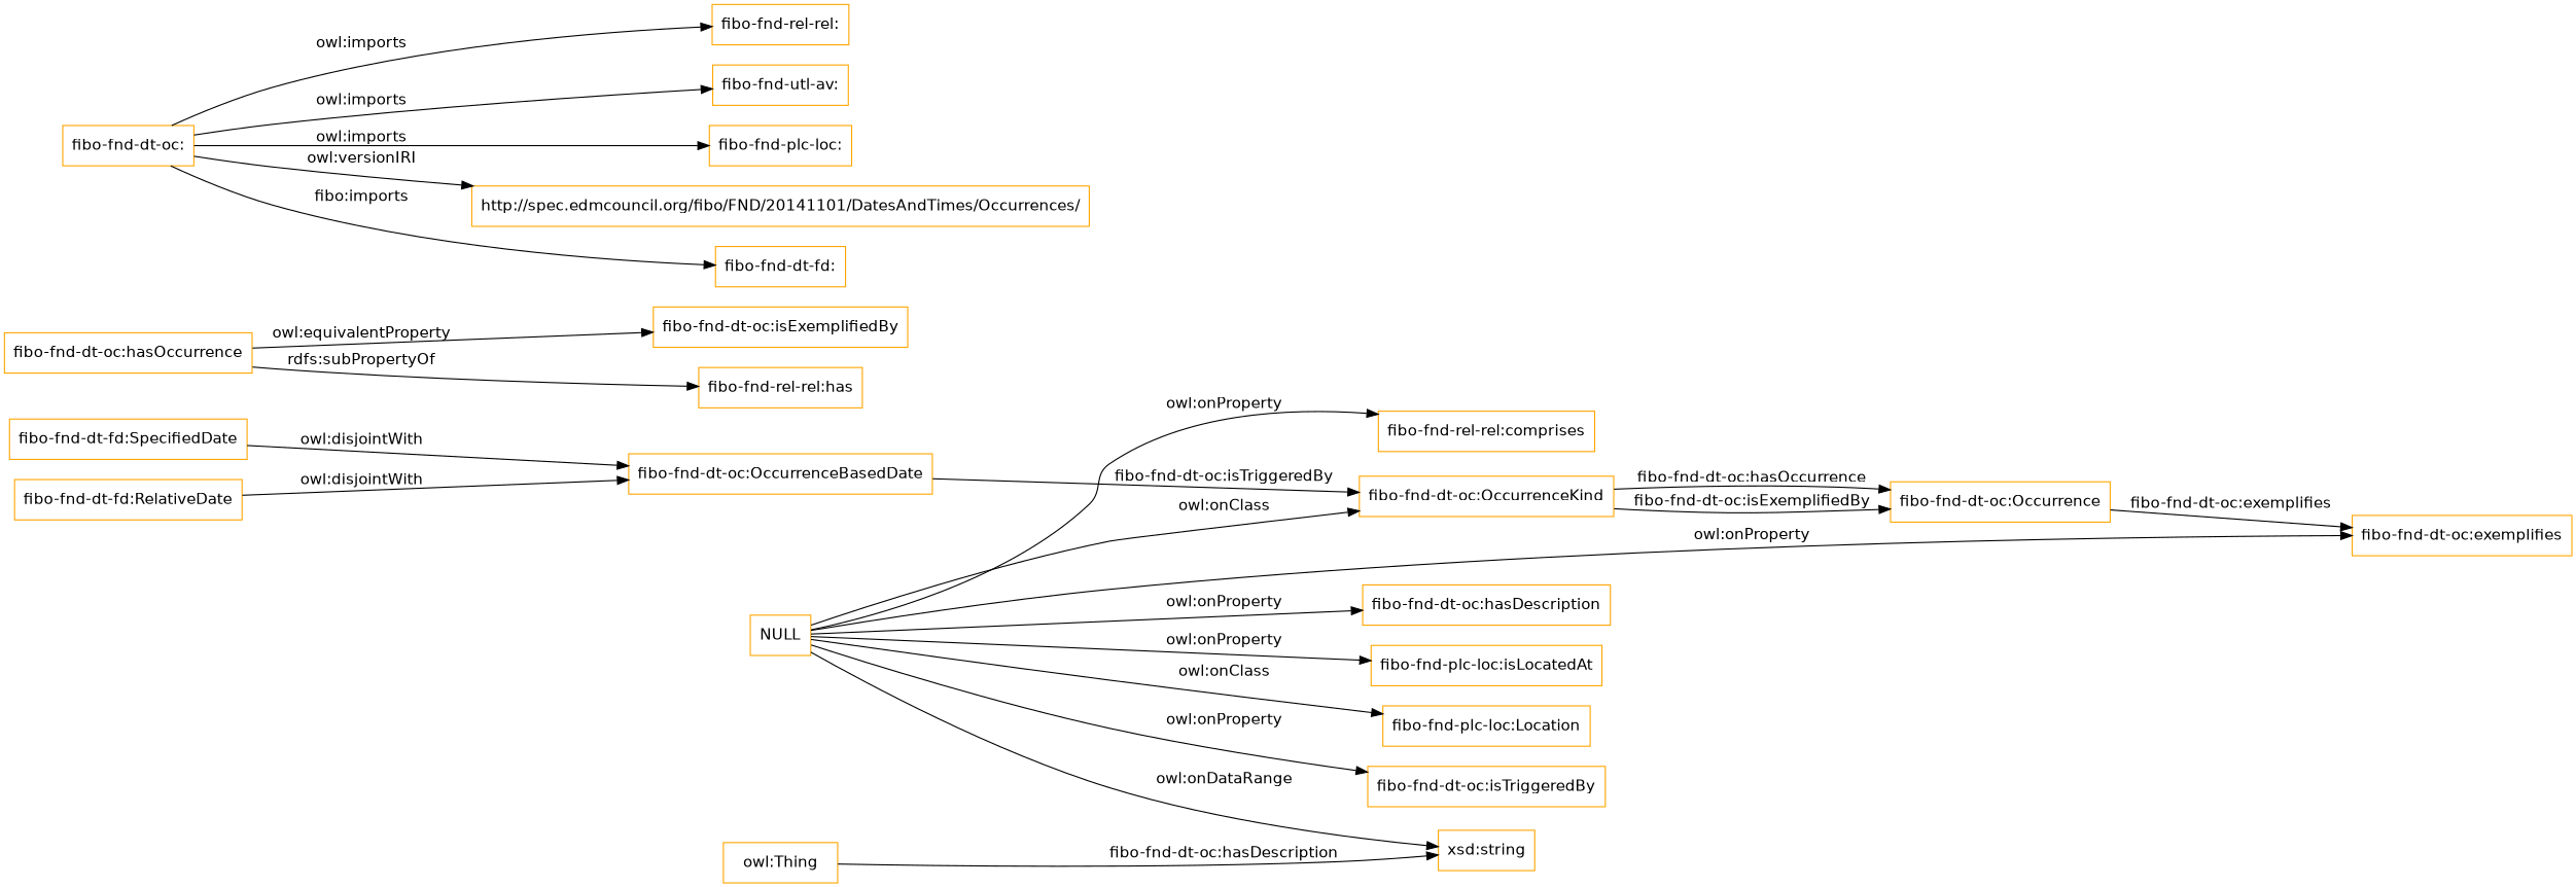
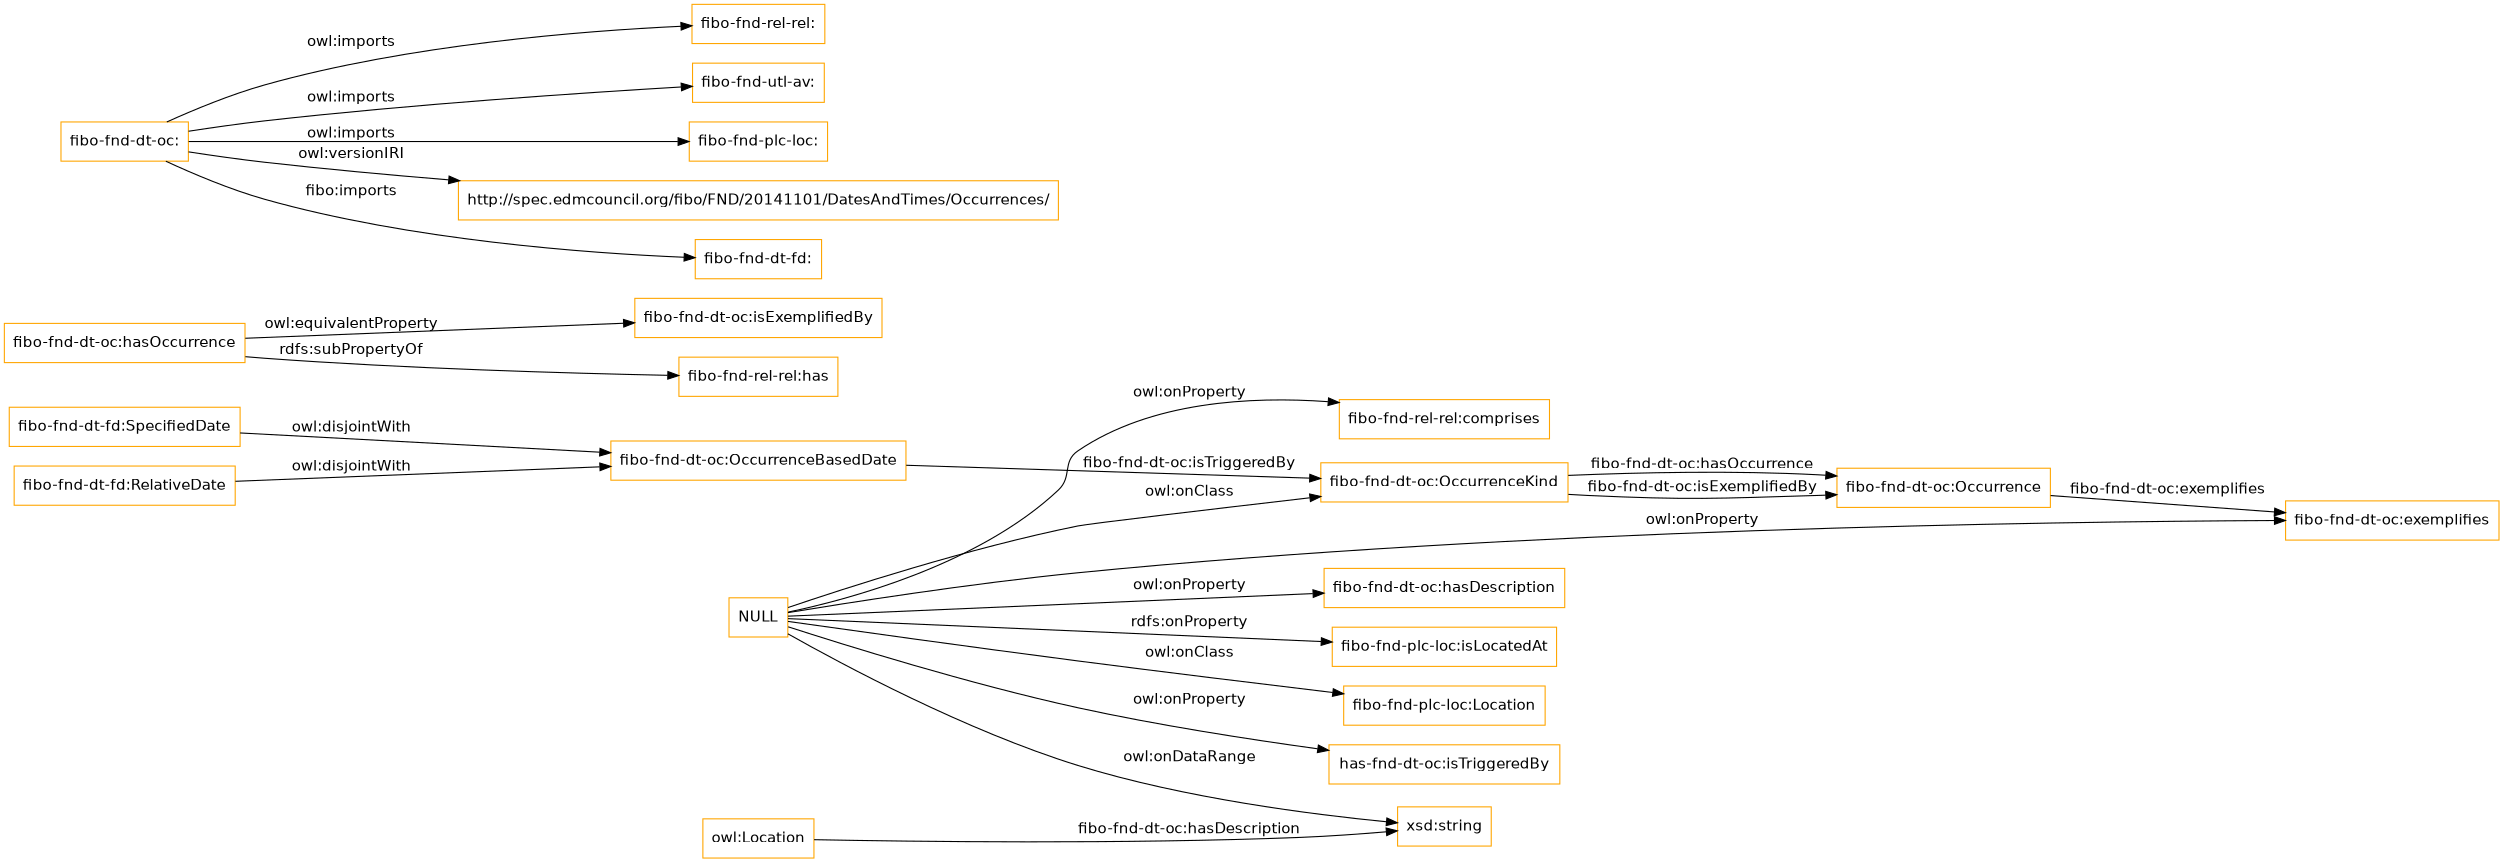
  digraph {
    fontname="DejaVu Sans"
    rankdir=LR
    node [color=orange fontname="DejaVu Sans" shape=rectangle]
    edge [fontname="DejaVu Sans"]
    "fibo-fnd-dt-oc:OccurrenceKind"
    "fibo-fnd-dt-oc:Occurrence"
    "fibo-fnd-dt-oc:exemplifies"
    "fibo-fnd-dt-oc:OccurrenceBasedDate"
    "fibo-fnd-dt-fd:SpecifiedDate"
    "fibo-fnd-dt-fd:RelativeDate"
    "fibo-fnd-dt-oc:hasOccurrence"
    "fibo-fnd-dt-oc:isExemplifiedBy"
    "fibo-fnd-rel-rel:has"
    NULL
    "fibo-fnd-dt-oc:hasDescription"
    "xsd:string"
    "fibo-fnd-plc-loc:isLocatedAt"
    "fibo-fnd-plc-loc:Location"
-   "fibo-fnd-dt-oc:isTriggeredBy"
+   "fibo-fnd-dt-oc:isTriggeredBy" [label="has-fnd-dt-oc:isTriggeredBy"]
    "fibo-fnd-rel-rel:comprises"
    "fibo-fnd-dt-oc:"
    "fibo-fnd-rel-rel:"
    "fibo-fnd-utl-av:"
    "fibo-fnd-plc-loc:"
    "http://spec.edmcouncil.org/fibo/FND/20141101/DatesAndTimes/Occurrences/"
    "fibo-fnd-dt-fd:"
-   "owl:Thing"
+   "owl:Thing" [label="owl:Location"]
    "fibo-fnd-dt-oc:OccurrenceKind" -> "fibo-fnd-dt-oc:Occurrence" [label="fibo-fnd-dt-oc:hasOccurrence"]
    "fibo-fnd-dt-oc:OccurrenceKind" -> "fibo-fnd-dt-oc:Occurrence" [label="fibo-fnd-dt-oc:isExemplifiedBy"]
    "fibo-fnd-dt-oc:Occurrence" -> "fibo-fnd-dt-oc:exemplifies" [label="fibo-fnd-dt-oc:exemplifies"]
    "fibo-fnd-dt-oc:OccurrenceBasedDate" -> "fibo-fnd-dt-oc:OccurrenceKind" [label="fibo-fnd-dt-oc:isTriggeredBy"]
    "fibo-fnd-dt-fd:SpecifiedDate" -> "fibo-fnd-dt-oc:OccurrenceBasedDate" [label="owl:disjointWith"]
    "fibo-fnd-dt-fd:RelativeDate" -> "fibo-fnd-dt-oc:OccurrenceBasedDate" [label="owl:disjointWith"]
    "fibo-fnd-dt-oc:hasOccurrence" -> "fibo-fnd-dt-oc:isExemplifiedBy" [label="owl:equivalentProperty"]
    "fibo-fnd-dt-oc:hasOccurrence" -> "fibo-fnd-rel-rel:has" [label="rdfs:subPropertyOf"]
    NULL -> "fibo-fnd-dt-oc:OccurrenceKind" [label="owl:onClass"]
    NULL -> "fibo-fnd-dt-oc:exemplifies" [label="owl:onProperty"]
    NULL -> "fibo-fnd-dt-oc:hasDescription" [label="owl:onProperty"]
    NULL -> "xsd:string" [label="owl:onDataRange"]
-   NULL -> "fibo-fnd-plc-loc:isLocatedAt" [label="owl:onProperty"]
+   NULL -> "fibo-fnd-plc-loc:isLocatedAt" [label="rdfs:onProperty"]
    NULL -> "fibo-fnd-plc-loc:Location" [label="owl:onClass"]
    NULL -> "fibo-fnd-dt-oc:isTriggeredBy" [label="owl:onProperty"]
    NULL -> "fibo-fnd-rel-rel:comprises" [label="owl:onProperty"]
    "fibo-fnd-dt-oc:" -> "fibo-fnd-rel-rel:" [label="owl:imports"]
    "fibo-fnd-dt-oc:" -> "fibo-fnd-utl-av:" [label="owl:imports"]
    "fibo-fnd-dt-oc:" -> "fibo-fnd-plc-loc:" [label="owl:imports"]
    "fibo-fnd-dt-oc:" -> "http://spec.edmcouncil.org/fibo/FND/20141101/DatesAndTimes/Occurrences/" [label="owl:versionIRI"]
    "fibo-fnd-dt-oc:" -> "fibo-fnd-dt-fd:" [label="fibo:imports"]
    "owl:Thing" -> "xsd:string" [label="fibo-fnd-dt-oc:hasDescription"]
  }
